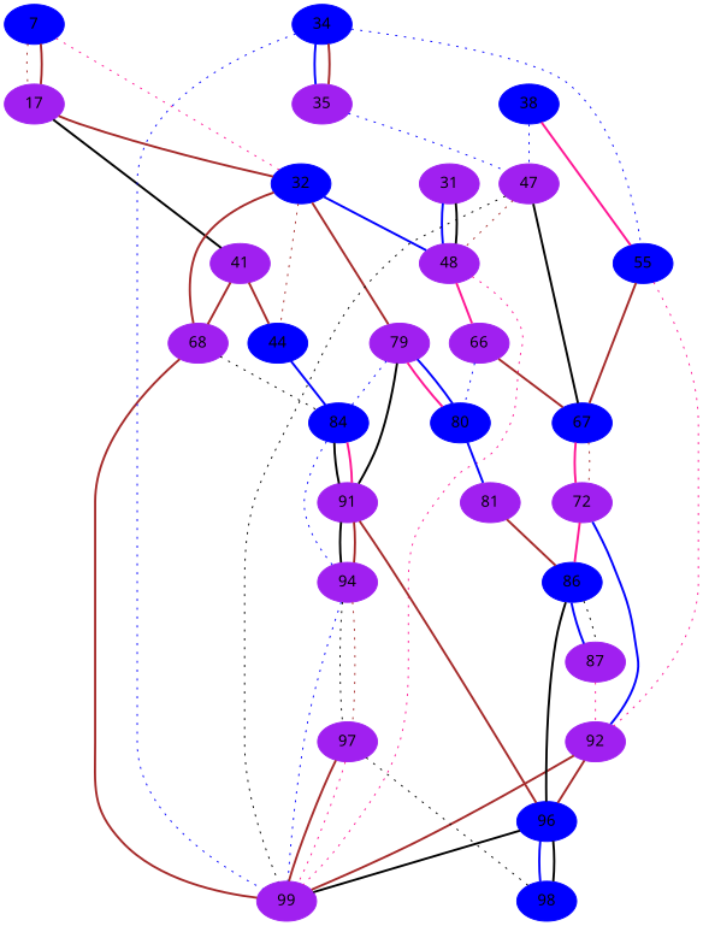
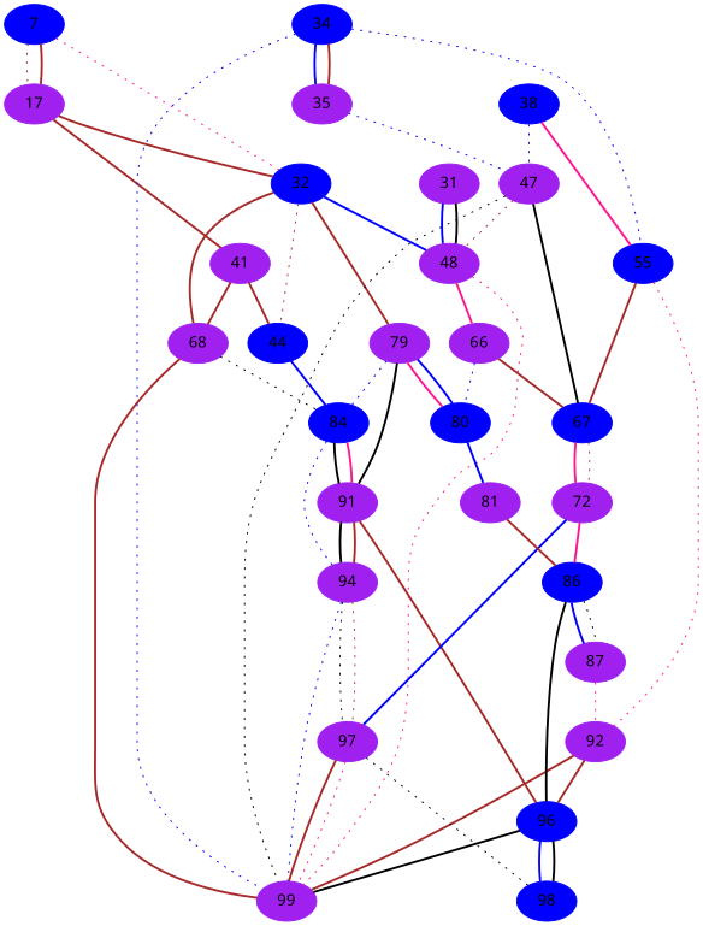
  graph {
    fontname="Noto Sans"
    node [color=purple fontname="Noto Sans" style=filled]
    edge [color=brown fontname="Noto Sans" style=bold]
    7 [color=blue]
    17 [super="+2"]
    32 [color=blue super="+25"]
    41 [super="+40+4"]
    48 [super="+33+30"]
    44 [color=blue super="+24+23"]
    68 [super="+59+6+60"]
    79 [super="+70+57"]
    31
    99 [super="+65+20"]
    66 [super="+61+52"]
    84 [color=blue super="+78+69+77+58"]
    80 [color=blue super="+50+51+71"]
    91 [super="+88+82"]
    34 [color=blue super="+18+21"]
    35
    55 [color=blue super="+39"]
    47 [super="+28+36"]
    67 [color=blue super="+54"]
    92 [super="+74+73"]
    38 [color=blue super="+37"]
    94 [super="+93"]
    72
    96 [color=blue super="+95+89"]
    81 [super="+75"]
    86 [color=blue super="+76+85"]
    87
    97
    98 [color=blue]
    7 -- 17 [style=dotted weight=2]
    7 -- 17
    7 -- 32 [color=deeppink style=dotted]
    17 -- 32
-   17 -- 41 [color=black]
+   17 -- 41
    32 -- 48 [color=blue weight=2]
    32 -- 44 [style=dotted]
    32 -- 68
    32 -- 79
    41 -- 44 [weight=2]
    41 -- 68 [weight=3]
    48 -- 99 [color=deeppink style=dotted]
    48 -- 66 [color=deeppink]
    44 -- 84 [color=blue weight=2]
    68 -- 99 [weight=2]
    68 -- 84 [color=black style=dotted weight=3]
    79 -- 84 [color=blue style=dotted weight=3]
    79 -- 80 [color=deeppink weight=2]
    79 -- 80 [color=blue]
    79 -- 91 [color=black]
    31 -- 48 [color=blue weight=3]
    31 -- 48 [color=black]
    66 -- 80 [color=blue style=dotted weight=2]
    66 -- 67 [weight=2]
    84 -- 91 [color=black weight=3]
    84 -- 91 [color=deeppink]
    84 -- 94 [color=blue style=dotted]
    80 -- 81 [color=blue weight=2]
    91 -- 94 [color=black]
    91 -- 94
    91 -- 96
    34 -- 99 [color=blue style=dotted weight=2]
    34 -- 35 [color=blue weight=2]
    34 -- 35
    34 -- 55 [color=blue style=dotted]
    35 -- 47 [color=blue style=dotted]
    55 -- 67
    55 -- 92 [color=deeppink style=dotted]
    47 -- 48 [style=dotted]
    47 -- 99 [color=black style=dotted]
    47 -- 67 [color=black]
    67 -- 72 [color=deeppink]
    67 -- 72 [style=dotted]
    92 -- 99
    92 -- 96
    38 -- 55 [color=deeppink]
    38 -- 47 [color=blue style=dotted weight=3]
    94 -- 99 [color=blue style=dotted]
    94 -- 97 [color=black style=dotted]
    94 -- 97 [style=dotted]
-   72 -- 92 [color=blue]
+   72 -- 97 [color=blue]
    72 -- 86 [color=deeppink]
    96 -- 99 [color=black]
    96 -- 98 [color=blue weight=2]
    96 -- 98 [color=black]
    81 -- 86 [weight=2]
    86 -- 96 [color=black]
    86 -- 87 [color=blue]
    86 -- 87 [color=black style=dotted]
    87 -- 92 [color=deeppink style=dotted weight=2]
    97 -- 99
    97 -- 99 [color=deeppink style=dotted]
    97 -- 98 [color=black style=dotted]
  }
